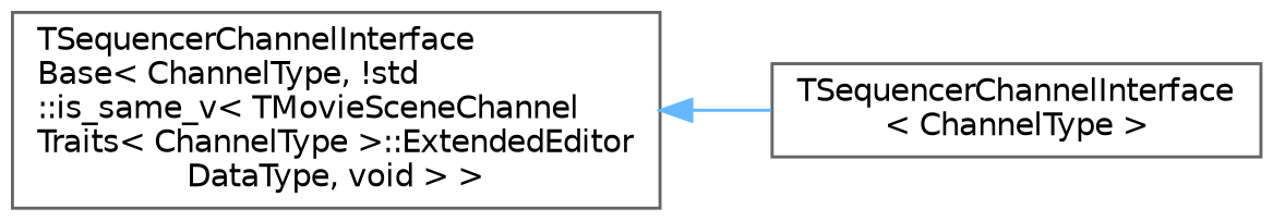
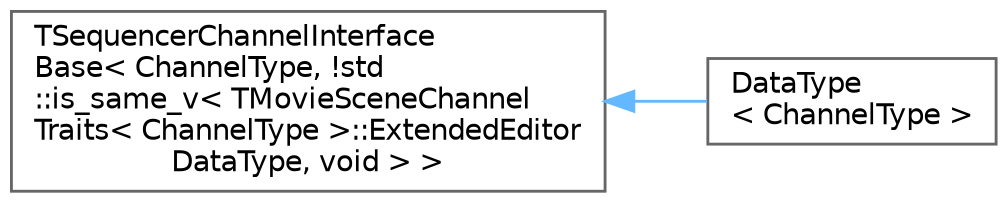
  digraph {
    rankdir=LR
    node [color=grey40 fillcolor=white fontname=Helvetica fontsize=10 shape=box style=filled]
    n1 [height=0.2 label="TSequencerChannelInterface\lBase\< ChannelType, !std\l::is_same_v\< TMovieSceneChannel\lTraits\< ChannelType \>::ExtendedEditor\lDataType, void \> \>" width=0.4]
-   n2 [height=0.2 label="TSequencerChannelInterface\l\< ChannelType \>" width=0.4]
+   n2 [height=0.2 label="DataType\l\< ChannelType \>" width=0.4]
    n1 -> n2 [color=steelblue1 dir=back fontname=Helvetica fontsize=10 labelfontname=Helvetica labelfontsize=10 style=solid]
  }
